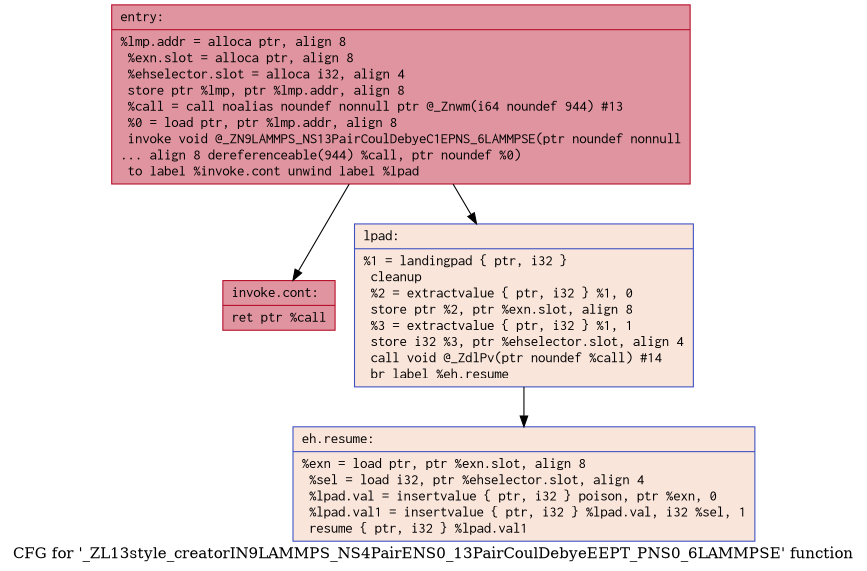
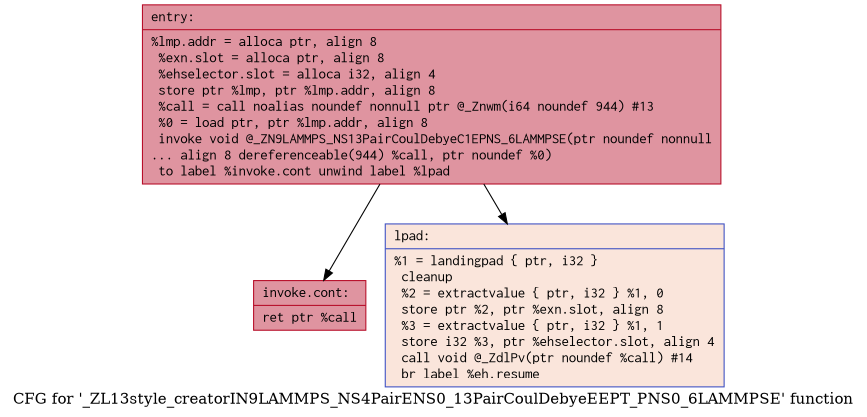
  digraph {
    label="CFG for '_ZL13style_creatorIN9LAMMPS_NS4PairENS0_13PairCoulDebyeEEPT_PNS0_6LAMMPSE' function"
    node [color="#b70d28ff" fillcolor="#b70d2870" fontname=Courier shape=record style=filled]
    n1 [label="{entry:\l|  %lmp.addr = alloca ptr, align 8\l  %exn.slot = alloca ptr, align 8\l  %ehselector.slot = alloca i32, align 4\l  store ptr %lmp, ptr %lmp.addr, align 8\l  %call = call noalias noundef nonnull ptr @_Znwm(i64 noundef 944) #13\l  %0 = load ptr, ptr %lmp.addr, align 8\l  invoke void @_ZN9LAMMPS_NS13PairCoulDebyeC1EPNS_6LAMMPSE(ptr noundef nonnull\l... align 8 dereferenceable(944) %call, ptr noundef %0)\l          to label %invoke.cont unwind label %lpad\l}"]
    n2 [label="{invoke.cont:\l|  ret ptr %call\l}"]
    n3 [color="#3d50c3ff" fillcolor="#f4c5ad70" label="{lpad:\l|  %1 = landingpad \{ ptr, i32 \}\l          cleanup\l  %2 = extractvalue \{ ptr, i32 \} %1, 0\l  store ptr %2, ptr %exn.slot, align 8\l  %3 = extractvalue \{ ptr, i32 \} %1, 1\l  store i32 %3, ptr %ehselector.slot, align 4\l  call void @_ZdlPv(ptr noundef %call) #14\l  br label %eh.resume\l}"]
-   n4 [color="#3d50c3ff" fillcolor="#f4c5ad70" label="{eh.resume:\l|  %exn = load ptr, ptr %exn.slot, align 8\l  %sel = load i32, ptr %ehselector.slot, align 4\l  %lpad.val = insertvalue \{ ptr, i32 \} poison, ptr %exn, 0\l  %lpad.val1 = insertvalue \{ ptr, i32 \} %lpad.val, i32 %sel, 1\l  resume \{ ptr, i32 \} %lpad.val1\l}"]
    n1 -> n2
    n1 -> n3
-   n3 -> n4
  }
